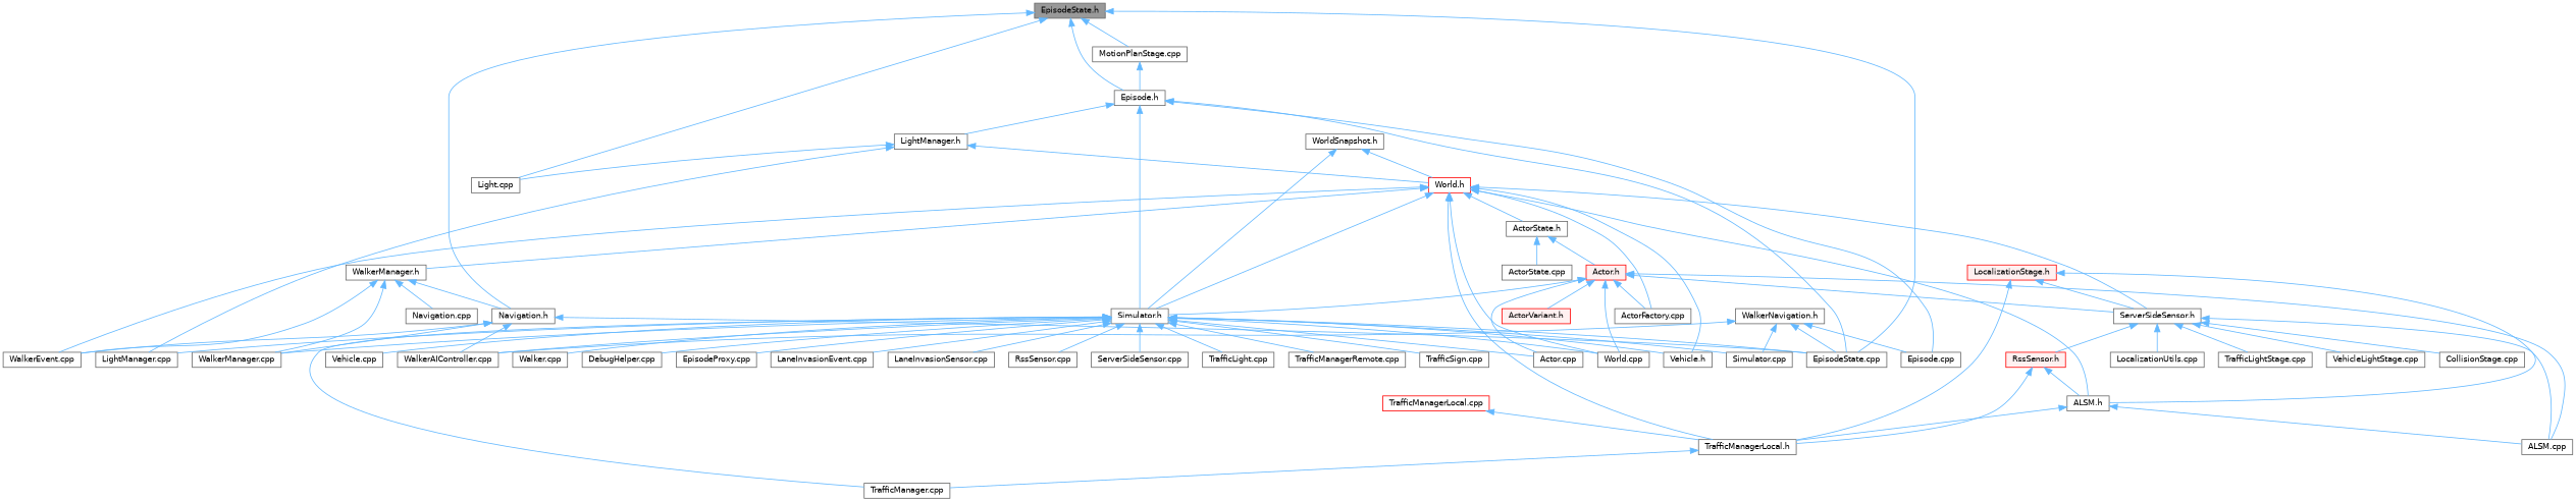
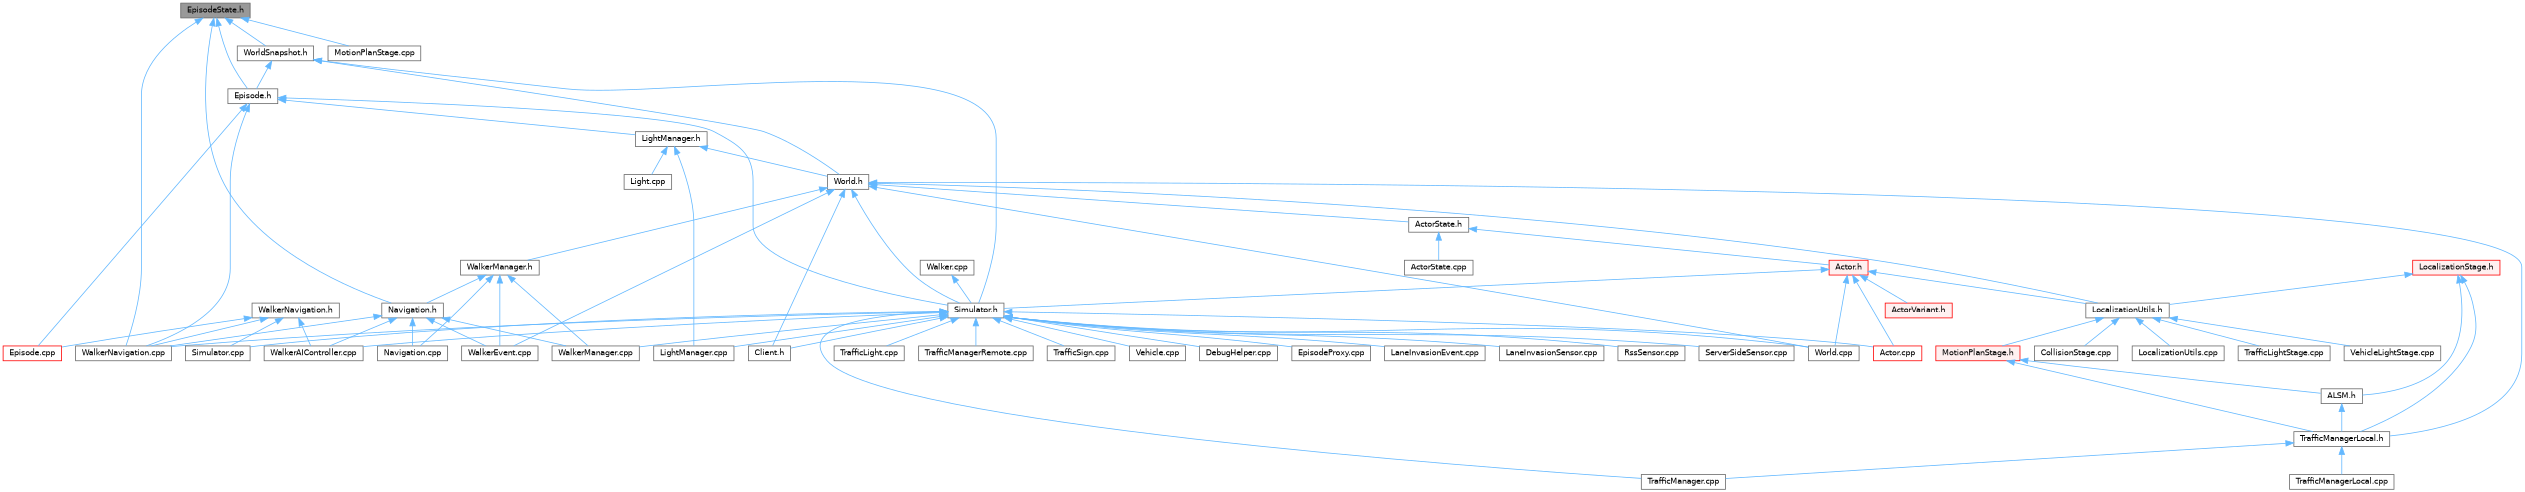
  digraph {
    node [color=grey40 fillcolor=white fontname=Helvetica fontsize=10 shape=box style=filled]
    edge [color=steelblue1 dir=back fontname=Helvetica fontsize=10 labelfontname=Helvetica labelfontsize=10 style=solid]
    n1 [color=gray40 fillcolor=grey60 fontcolor=black height=0.2 label="EpisodeState.h" width=0.4]
    n2 [height=0.2 label="Episode.h" width=0.4]
-   n3 [height=0.2 label="EpisodeState.cpp" width=0.4]
+   n3 [height=0.2 label="WalkerNavigation.cpp" width=0.4]
    n4 [height=0.2 label="Navigation.h" width=0.4]
    n5 [height=0.2 label="MotionPlanStage.cpp" width=0.4]
    n6 [height=0.2 label="WorldSnapshot.h" width=0.4]
-   n7 [height=0.2 label="Episode.cpp" width=0.4]
+   n7 [color=red height=0.2 label="Episode.cpp" width=0.4]
    n8 [height=0.2 label="LightManager.h" width=0.4]
    n9 [height=0.2 label="Simulator.h" width=0.4]
    n10 [height=0.2 label="WalkerManager.cpp" width=0.4]
    n11 [height=0.2 label="WalkerAIController.cpp" width=0.4]
    n12 [height=0.2 label="Navigation.cpp" width=0.4]
    n13 [height=0.2 label="WalkerEvent.cpp" width=0.4]
-   n14 [color=red height=0.2 label="World.h" width=0.4]
+   n14 [height=0.2 label="World.h" width=0.4]
    n15 [height=0.2 label="Light.cpp" width=0.4]
    n16 [height=0.2 label="LightManager.cpp" width=0.4]
-   n17 [height=0.2 label="Vehicle.h" width=0.4]
+   n17 [height=0.2 label="Client.h" width=0.4]
    n18 [height=0.2 label="World.cpp" width=0.4]
    n19 [height=0.2 label="TrafficManager.cpp" width=0.4]
-   n20 [height=0.2 label="Actor.cpp" width=0.4]
+   n20 [color=red height=0.2 label="Actor.cpp" width=0.4]
    n21 [height=0.2 label="DebugHelper.cpp" width=0.4]
    n22 [height=0.2 label="EpisodeProxy.cpp" width=0.4]
    n23 [height=0.2 label="LaneInvasionEvent.cpp" width=0.4]
    n24 [height=0.2 label="LaneInvasionSensor.cpp" width=0.4]
    n25 [height=0.2 label="RssSensor.cpp" width=0.4]
    n26 [height=0.2 label="ServerSideSensor.cpp" width=0.4]
    n27 [height=0.2 label="Simulator.cpp" width=0.4]
    n28 [height=0.2 label="TrafficLight.cpp" width=0.4]
    n29 [height=0.2 label="TrafficManagerRemote.cpp" width=0.4]
    n30 [height=0.2 label="TrafficSign.cpp" width=0.4]
    n31 [height=0.2 label="Vehicle.cpp" width=0.4]
    n32 [height=0.2 label="Walker.cpp" width=0.4]
    n33 [height=0.2 label="ALSM.h" width=0.4]
    n34 [height=0.2 label="TrafficManagerLocal.h" width=0.4]
-   n35 [height=0.2 label="ActorFactory.cpp" width=0.4]
    n36 [height=0.2 label="ActorState.h" width=0.4]
-   n37 [height=0.2 label="ServerSideSensor.h" width=0.4]
+   n37 [height=0.2 label="LocalizationUtils.h" width=0.4]
    n38 [height=0.2 label="WalkerManager.h" width=0.4]
-   n39 [height=0.2 label="ALSM.cpp" width=0.4]
-   n40 [color=red height=0.2 label="TrafficManagerLocal.cpp" width=0.4]
+   n40 [height=0.2 label="TrafficManagerLocal.cpp" width=0.4]
    n41 [color=red fillcolor="#FFF0F0" height=0.2 label="Actor.h" width=0.4]
    n42 [height=0.2 label="ActorState.cpp" width=0.4]
    n43 [height=0.2 label="CollisionStage.cpp" width=0.4]
    n44 [height=0.2 label="LocalizationUtils.cpp" width=0.4]
-   n45 [color=red fillcolor="#FFF0F0" height=0.2 label="RssSensor.h" width=0.4]
+   n45 [color=red fillcolor="#FFF0F0" height=0.2 label="MotionPlanStage.h" width=0.4]
    n46 [height=0.2 label="TrafficLightStage.cpp" width=0.4]
    n47 [height=0.2 label="VehicleLightStage.cpp" width=0.4]
    n48 [color=red fillcolor="#FFF0F0" height=0.2 label="ActorVariant.h" width=0.4]
    n49 [color=red fillcolor="#FFF0F0" height=0.2 label="LocalizationStage.h" width=0.4]
    n50 [height=0.2 label="WalkerNavigation.h" width=0.4]
    n1 -> n2
    n1 -> n3
    n1 -> n4
    n1 -> n5
-   n1 -> n15
+   n1 -> n6
    n2 -> n3
    n2 -> n7
    n2 -> n8
    n2 -> n9
    n4 -> n3
    n4 -> n10
    n4 -> n11
+   n4 -> n12
    n4 -> n13
-   n5 -> n2
+   n6 -> n2
    n6 -> n9
    n6 -> n14
    n8 -> n14
    n8 -> n15
    n8 -> n16
    n9 -> n3
    n9 -> n10
    n9 -> n11
    n9 -> n16
    n9 -> n17
    n9 -> n18
    n9 -> n19
    n9 -> n20
    n9 -> n21
    n9 -> n22
    n9 -> n23
    n9 -> n24
    n9 -> n25
    n9 -> n26
    n9 -> n27
    n9 -> n28
    n9 -> n29
    n9 -> n30
    n9 -> n31
-   n9 -> n32
+   n32 -> n9
    n14 -> n9
    n14 -> n13
    n14 -> n17
    n14 -> n18
-   n14 -> n33
    n14 -> n34
-   n14 -> n35
    n14 -> n36
    n14 -> n37
    n14 -> n38
    n33 -> n34
-   n33 -> n39
    n34 -> n19
-   n40 -> n34
+   n34 -> n40
    n36 -> n41
    n36 -> n42
-   n37 -> n39
    n37 -> n43
    n37 -> n44
    n37 -> n45
    n37 -> n46
    n37 -> n47
    n38 -> n4
    n38 -> n10
    n38 -> n12
    n38 -> n13
    n41 -> n9
    n41 -> n18
    n41 -> n20
-   n41 -> n35
    n41 -> n37
-   n41 -> n39
    n41 -> n48
    n45 -> n33
    n45 -> n34
    n49 -> n33
    n49 -> n34
    n49 -> n37
    n50 -> n3
    n50 -> n7
    n50 -> n11
    n50 -> n27
  }
